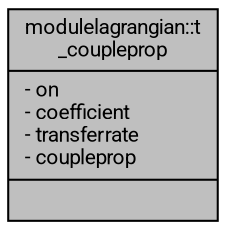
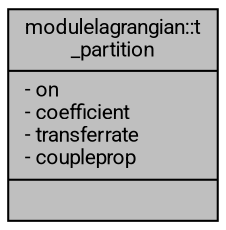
  digraph {
    fontname=Roboto
-   n1 [color=black fillcolor=grey75 fontcolor=black fontname=Roboto fontsize=10 height=0.2 label="{modulelagrangian::t\l_coupleprop\n|- on\l- coefficient\l- transferrate\l- coupleprop\l|}" shape=record style=filled width=0.4]
+   n1 [color=black fillcolor=grey75 fontcolor=black fontname=Roboto fontsize=10 height=0.2 label="{modulelagrangian::t\l_partition\n|- on\l- coefficient\l- transferrate\l- coupleprop\l|}" shape=record style=filled width=0.4]
  }
